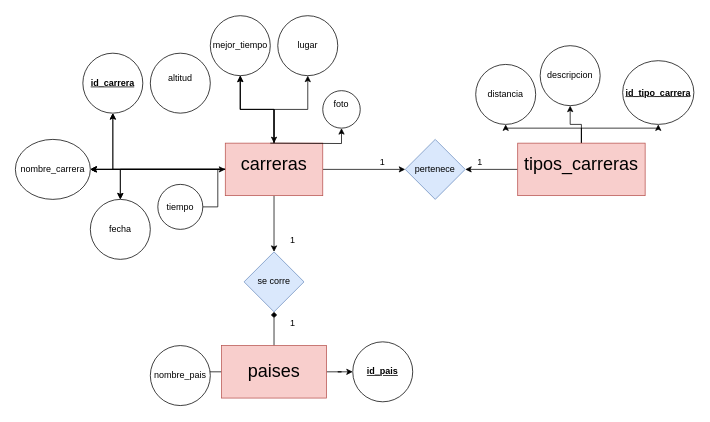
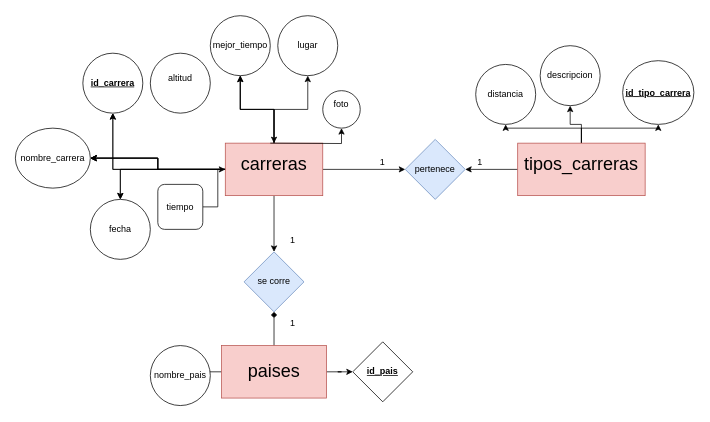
  <mxCell id="0" />
  <mxCell id="1" parent="0" />
  <mxCell id="2" value="" style="edgeStyle=orthogonalEdgeStyle;rounded=0;orthogonalLoop=1;jettySize=auto;html=1;" edge="1" parent="1" source="14" target="24"><mxGeometry relative="1" as="geometry" /></mxCell>
  <mxCell id="3" value="" style="edgeStyle=orthogonalEdgeStyle;rounded=0;orthogonalLoop=1;jettySize=auto;html=1;" edge="1" parent="1" source="14" target="24"><mxGeometry relative="1" as="geometry" /></mxCell>
  <mxCell id="4" value="" style="edgeStyle=orthogonalEdgeStyle;rounded=0;orthogonalLoop=1;jettySize=auto;html=1;" edge="1" parent="1" source="14" target="25"><mxGeometry relative="1" as="geometry" /></mxCell>
  <mxCell id="5" value="" style="edgeStyle=orthogonalEdgeStyle;rounded=0;orthogonalLoop=1;jettySize=auto;html=1;" edge="1" parent="1" source="14" target="26"><mxGeometry relative="1" as="geometry" /></mxCell>
  <mxCell id="6" value="" style="edgeStyle=orthogonalEdgeStyle;rounded=0;orthogonalLoop=1;jettySize=auto;html=1;" edge="1" parent="1" source="14" target="25"><mxGeometry relative="1" as="geometry" /></mxCell>
  <mxCell id="7" value="" style="edgeStyle=orthogonalEdgeStyle;rounded=0;orthogonalLoop=1;jettySize=auto;html=1;" edge="1" parent="1" source="14" target="25"><mxGeometry relative="1" as="geometry" /></mxCell>
  <mxCell id="8" value="" style="edgeStyle=orthogonalEdgeStyle;rounded=0;orthogonalLoop=1;jettySize=auto;html=1;" edge="1" parent="1" source="14" target="28"><mxGeometry relative="1" as="geometry" /></mxCell>
  <mxCell id="9" value="" style="edgeStyle=orthogonalEdgeStyle;rounded=0;orthogonalLoop=1;jettySize=auto;html=1;" edge="1" parent="1" source="14" target="28"><mxGeometry relative="1" as="geometry" /></mxCell>
  <mxCell id="10" value="" style="edgeStyle=orthogonalEdgeStyle;rounded=0;orthogonalLoop=1;jettySize=auto;html=1;" edge="1" parent="1" source="14" target="25"><mxGeometry relative="1" as="geometry" /></mxCell>
  <mxCell id="11" value="" style="edgeStyle=orthogonalEdgeStyle;rounded=0;orthogonalLoop=1;jettySize=auto;html=1;" edge="1" parent="1" source="14" target="33"><mxGeometry relative="1" as="geometry" /></mxCell>
  <mxCell id="12" value="" style="edgeStyle=orthogonalEdgeStyle;rounded=0;orthogonalLoop=1;jettySize=auto;html=1;" edge="1" parent="1" source="14" target="33"><mxGeometry relative="1" as="geometry" /></mxCell>
  <mxCell id="13" value="" style="edgeStyle=orthogonalEdgeStyle;rounded=0;orthogonalLoop=1;jettySize=auto;html=1;" edge="1" parent="1" source="14" target="39"><mxGeometry relative="1" as="geometry" /></mxCell>
  <mxCell id="14" value="&lt;font style=&quot;font-size: 24px;&quot;&gt;carreras&lt;/font&gt;&lt;div&gt;&lt;br&gt;&lt;/div&gt;" style="rounded=0;whiteSpace=wrap;html=1;fillColor=#f8cecc;strokeColor=#b85450;" vertex="1" parent="1"><mxGeometry x="300" y="190" width="130" height="70" as="geometry" /></mxCell>
  <mxCell id="15" value="" style="edgeStyle=orthogonalEdgeStyle;rounded=0;orthogonalLoop=1;jettySize=auto;html=1;endArrow=diamond;" edge="1" parent="1" source="18" target="39"><mxGeometry relative="1" as="geometry" /></mxCell>
  <mxCell id="16" value="" style="edgeStyle=orthogonalEdgeStyle;rounded=0;orthogonalLoop=1;jettySize=auto;html=1;" edge="1" parent="1" source="18" target="45"><mxGeometry relative="1" as="geometry" /></mxCell>
  <mxCell id="17" value="" style="edgeStyle=orthogonalEdgeStyle;rounded=0;orthogonalLoop=1;jettySize=auto;html=1;" edge="1" parent="1" source="18" target="46"><mxGeometry relative="1" as="geometry" /></mxCell>
  <mxCell id="18" value="&lt;div&gt;&lt;span style=&quot;font-size: 24px;&quot;&gt;paises&lt;/span&gt;&lt;/div&gt;" style="rounded=0;whiteSpace=wrap;html=1;fillColor=#f8cecc;strokeColor=#b85450;" vertex="1" parent="1"><mxGeometry x="295" y="460" width="140" height="70" as="geometry" /></mxCell>
  <mxCell id="19" value="" style="edgeStyle=orthogonalEdgeStyle;rounded=0;orthogonalLoop=1;jettySize=auto;html=1;" edge="1" parent="1" source="23" target="26"><mxGeometry relative="1" as="geometry" /></mxCell>
  <mxCell id="20" value="" style="edgeStyle=orthogonalEdgeStyle;rounded=0;orthogonalLoop=1;jettySize=auto;html=1;" edge="1" parent="1" source="23" target="42"><mxGeometry relative="1" as="geometry" /></mxCell>
  <mxCell id="21" value="" style="edgeStyle=orthogonalEdgeStyle;rounded=0;orthogonalLoop=1;jettySize=auto;html=1;" edge="1" parent="1" source="23" target="43"><mxGeometry relative="1" as="geometry" /></mxCell>
  <mxCell id="22" value="" style="edgeStyle=orthogonalEdgeStyle;rounded=0;orthogonalLoop=1;jettySize=auto;html=1;" edge="1" parent="1" source="23" target="44"><mxGeometry relative="1" as="geometry" /></mxCell>
  <mxCell id="23" value="&lt;font style=&quot;font-size: 24px;&quot;&gt;tipos_&lt;/font&gt;&lt;span style=&quot;font-size: 24px; background-color: initial;&quot;&gt;carreras&lt;/span&gt;&lt;div&gt;&lt;div&gt;&lt;br&gt;&lt;/div&gt;&lt;/div&gt;" style="rounded=0;whiteSpace=wrap;html=1;fillColor=#f8cecc;strokeColor=#b85450;" vertex="1" parent="1"><mxGeometry x="690" y="190" width="170" height="70" as="geometry" /></mxCell>
  <mxCell id="24" value="&lt;b&gt;&lt;u&gt;id_carrera&lt;/u&gt;&lt;/b&gt;" style="ellipse;whiteSpace=wrap;html=1;rounded=0;" vertex="1" parent="1"><mxGeometry x="110" y="70" width="80" height="80" as="geometry" /></mxCell>
- <mxCell id="25" value="nombre_carrera" style="ellipse;whiteSpace=wrap;html=1;rounded=0;" vertex="1" parent="1"><mxGeometry x="20" y="185" width="100" height="80" as="geometry" /></mxCell>
+ <mxCell id="25" value="nombre_carrera" style="ellipse;whiteSpace=wrap;html=1;rounded=0;" vertex="1" parent="1"><mxGeometry x="20" y="170" width="100" height="80" as="geometry" /></mxCell>
  <mxCell id="26" value="pertenece" style="rhombus;whiteSpace=wrap;html=1;rounded=0;fillColor=#dae8fc;strokeColor=#6c8ebf;" vertex="1" parent="1"><mxGeometry x="540" y="185" width="80" height="80" as="geometry" /></mxCell>
  <mxCell id="27" value="" style="edgeStyle=orthogonalEdgeStyle;rounded=0;orthogonalLoop=1;jettySize=auto;html=1;" edge="1" parent="1" target="35"><mxGeometry relative="1" as="geometry"><mxPoint x="360" y="190" as="sourcePoint" /></mxGeometry></mxCell>
  <mxCell id="28" value="fecha" style="ellipse;whiteSpace=wrap;html=1;rounded=0;direction=north;" vertex="1" parent="1"><mxGeometry x="120" y="265" width="80" height="80" as="geometry" /></mxCell>
  <mxCell id="29" value="" style="edgeStyle=orthogonalEdgeStyle;rounded=0;orthogonalLoop=1;jettySize=auto;html=1;" edge="1" parent="1" source="30" target="14"><mxGeometry relative="1" as="geometry" /></mxCell>
- <mxCell id="30" value="tiempo" style="ellipse;whiteSpace=wrap;html=1;rounded=0;" vertex="1" parent="1"><mxGeometry x="210" y="245" width="60" height="60" as="geometry" /></mxCell>
+ <mxCell id="30" value="tiempo" style="whiteSpace=wrap;html=1;rounded=1;" vertex="1" parent="1"><mxGeometry x="210" y="245" width="60" height="60" as="geometry" /></mxCell>
  <mxCell id="31" value="" style="edgeStyle=orthogonalEdgeStyle;rounded=0;orthogonalLoop=1;jettySize=auto;html=1;" edge="1" parent="1" source="33" target="14"><mxGeometry relative="1" as="geometry" /></mxCell>
  <mxCell id="32" value="" style="edgeStyle=orthogonalEdgeStyle;rounded=0;orthogonalLoop=1;jettySize=auto;html=1;exitX=0.5;exitY=0;exitDx=0;exitDy=0;" edge="1" parent="1" source="14" target="34"><mxGeometry relative="1" as="geometry" /></mxCell>
  <mxCell id="33" value="mejor_tiempo" style="ellipse;whiteSpace=wrap;html=1;rounded=0;" vertex="1" parent="1"><mxGeometry x="280" y="20" width="80" height="80" as="geometry" /></mxCell>
  <mxCell id="34" value="lugar" style="ellipse;whiteSpace=wrap;html=1;rounded=0;" vertex="1" parent="1"><mxGeometry x="370" y="20" width="80" height="80" as="geometry" /></mxCell>
  <mxCell id="35" value="foto&lt;div&gt;&lt;br&gt;&lt;/div&gt;" style="ellipse;whiteSpace=wrap;html=1;rounded=0;" vertex="1" parent="1"><mxGeometry x="430" y="120" width="50" height="50" as="geometry" /></mxCell>
  <mxCell id="36" value="altitud&lt;div&gt;&lt;br&gt;&lt;/div&gt;" style="ellipse;whiteSpace=wrap;html=1;rounded=0;" vertex="1" parent="1"><mxGeometry x="200" y="70" width="80" height="80" as="geometry" /></mxCell>
  <mxCell id="37" value="1" style="text;html=1;align=center;verticalAlign=middle;whiteSpace=wrap;rounded=0;" vertex="1" parent="1"><mxGeometry x="480" y="200" width="60" height="30" as="geometry" /></mxCell>
  <mxCell id="38" value="1" style="text;html=1;align=center;verticalAlign=middle;whiteSpace=wrap;rounded=0;" vertex="1" parent="1"><mxGeometry x="610" y="200" width="60" height="30" as="geometry" /></mxCell>
  <mxCell id="39" value="se corre" style="rhombus;whiteSpace=wrap;html=1;rounded=0;fillColor=#dae8fc;strokeColor=#6c8ebf;" vertex="1" parent="1"><mxGeometry x="325" y="335" width="80" height="80" as="geometry" /></mxCell>
  <mxCell id="40" value="1" style="text;html=1;align=center;verticalAlign=middle;whiteSpace=wrap;rounded=0;" vertex="1" parent="1"><mxGeometry x="360" y="305" width="60" height="30" as="geometry" /></mxCell>
  <mxCell id="41" value="1" style="text;html=1;align=center;verticalAlign=middle;whiteSpace=wrap;rounded=0;" vertex="1" parent="1"><mxGeometry x="360" y="415" width="60" height="30" as="geometry" /></mxCell>
  <mxCell id="42" value="&lt;b&gt;&lt;u&gt;id_tipo_carrera&lt;/u&gt;&lt;/b&gt;" style="ellipse;whiteSpace=wrap;html=1;rounded=0;" vertex="1" parent="1"><mxGeometry x="830" y="80" width="95" height="85" as="geometry" /></mxCell>
  <mxCell id="43" value="descripcion" style="ellipse;whiteSpace=wrap;html=1;rounded=0;" vertex="1" parent="1"><mxGeometry x="720" y="60" width="80" height="80" as="geometry" /></mxCell>
  <mxCell id="44" value="distancia" style="ellipse;whiteSpace=wrap;html=1;rounded=0;" vertex="1" parent="1"><mxGeometry x="634" y="85" width="80" height="80" as="geometry" /></mxCell>
- <mxCell id="45" value="&lt;u&gt;&lt;b&gt;id_pais&lt;/b&gt;&lt;/u&gt;" style="ellipse;whiteSpace=wrap;html=1;rounded=0;" vertex="1" parent="1"><mxGeometry x="470" y="455" width="80" height="80" as="geometry" /></mxCell>
+ <mxCell id="45" value="&lt;u&gt;&lt;b&gt;id_pais&lt;/b&gt;&lt;/u&gt;" style="rhombus;whiteSpace=wrap;html=1;" vertex="1" parent="1"><mxGeometry x="470" y="455" width="80" height="80" as="geometry" /></mxCell>
  <mxCell id="46" value="nombre_pais" style="ellipse;whiteSpace=wrap;html=1;rounded=0;" vertex="1" parent="1"><mxGeometry x="200" y="460" width="80" height="80" as="geometry" /></mxCell>
